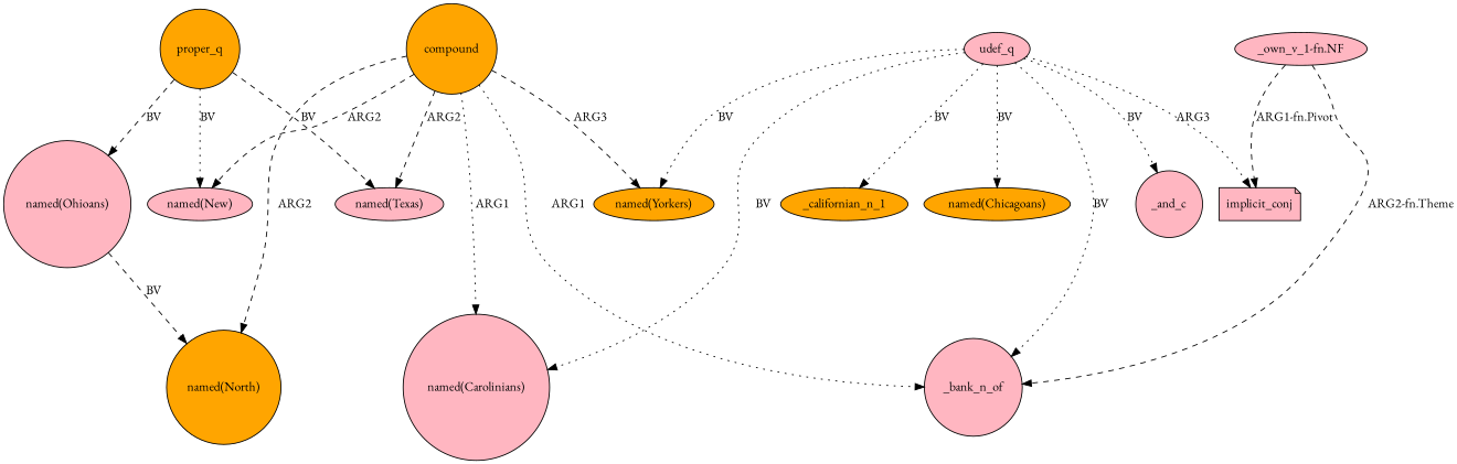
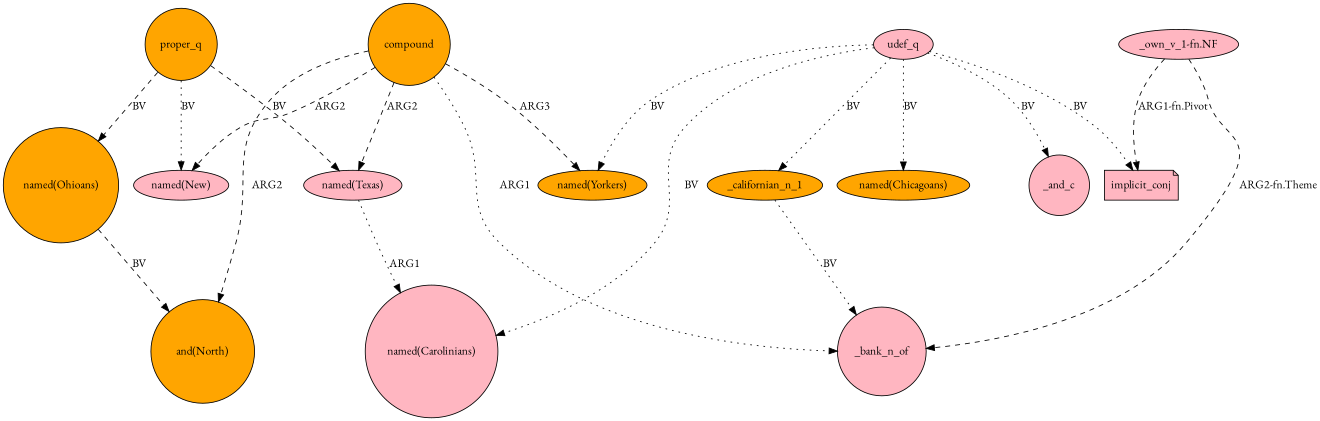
  digraph {
    fontname="EB Garamond"
    node [fillcolor=lightpink fontname="EB Garamond" shape=circle style=filled]
    edge [fontname="EB Garamond" style=dotted]
    compound [fillcolor=orange]
-   "named(North)" [fillcolor=orange]
+   "named(North)" [fillcolor=orange label="and(North)"]
    "named(New)" [shape=ellipse]
    "named(Carolinians)"
    _bank_n_of
    "named(Yorkers)" [fillcolor=orange shape=ellipse]
    "named(Texas)" [shape=ellipse]
    proper_q [fillcolor=orange]
-   "named(Ohioans)"
+   "named(Ohioans)" [fillcolor=orange]
    "_own_v_1-fn.NF" [shape=ellipse]
    implicit_conj [shape=note]
    udef_q [shape=ellipse]
    _californian_n_1 [fillcolor=orange shape=ellipse]
    "named(Chicagoans)" [fillcolor=orange shape=ellipse]
    _and_c
    compound -> "named(North)" [label=ARG2 style=dashed]
    compound -> "named(New)" [label=ARG2 style=dashed]
-   compound -> "named(Carolinians)" [label=ARG1]
+   "named(Texas)" -> "named(Carolinians)" [label=ARG1]
    compound -> _bank_n_of [label=ARG1]
    compound -> "named(Yorkers)" [label=ARG3 style=dashed]
    compound -> "named(Texas)" [label=ARG2 style=dashed]
    proper_q -> "named(New)" [label=BV]
    proper_q -> "named(Texas)" [label=BV style=dashed]
    proper_q -> "named(Ohioans)" [label=BV style=dashed]
    "named(Ohioans)" -> "named(North)" [label=BV style=dashed]
    "_own_v_1-fn.NF" -> _bank_n_of [label="ARG2-fn.Theme" style=dashed]
    "_own_v_1-fn.NF" -> implicit_conj [label="ARG1-fn.Pivot" style=dashed]
    udef_q -> "named(Carolinians)" [label=BV]
-   udef_q -> _bank_n_of [label=BV]
+   _californian_n_1 -> _bank_n_of [label=BV]
    udef_q -> "named(Yorkers)" [label=BV]
-   udef_q -> implicit_conj [label=ARG3]
+   udef_q -> implicit_conj [label=BV]
    udef_q -> _californian_n_1 [label=BV]
    udef_q -> "named(Chicagoans)" [label=BV]
    udef_q -> _and_c [label=BV]
  }
